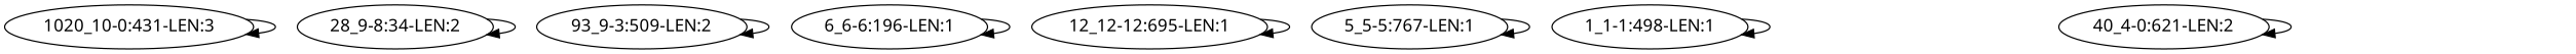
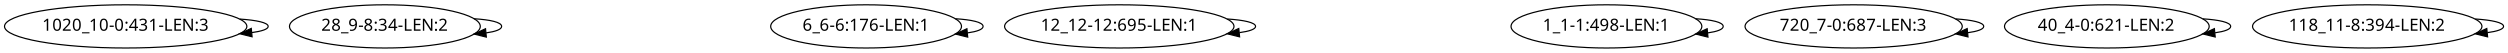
  digraph {
    fontname="Noto Sans"
    node [fontname="Noto Sans"]
    edge [fontname="Noto Sans"]
    "1020_10-0:431-LEN:3"
    n2 [label="28_9-8:34-LEN:2"]
-   "93_9-3:509-LEN:2"
-   "6_6-6:176-LEN:1" [label="6_6-6:196-LEN:1"]
+   "6_6-6:176-LEN:1"
    "12_12-12:695-LEN:1"
-   "5_5-5:767-LEN:1"
    "1_1-1:498-LEN:1"
+   "720_7-0:687-LEN:3"
    "40_4-0:621-LEN:2"
+   "118_11-8:394-LEN:2"
    "1020_10-0:431-LEN:3" -> "1020_10-0:431-LEN:3"
    n2 -> n2
-   "93_9-3:509-LEN:2" -> "93_9-3:509-LEN:2"
    "6_6-6:176-LEN:1" -> "6_6-6:176-LEN:1"
    "12_12-12:695-LEN:1" -> "12_12-12:695-LEN:1"
-   "5_5-5:767-LEN:1" -> "5_5-5:767-LEN:1"
    "1_1-1:498-LEN:1" -> "1_1-1:498-LEN:1"
+   "720_7-0:687-LEN:3" -> "720_7-0:687-LEN:3"
    "40_4-0:621-LEN:2" -> "40_4-0:621-LEN:2"
+   "118_11-8:394-LEN:2" -> "118_11-8:394-LEN:2"
  }
